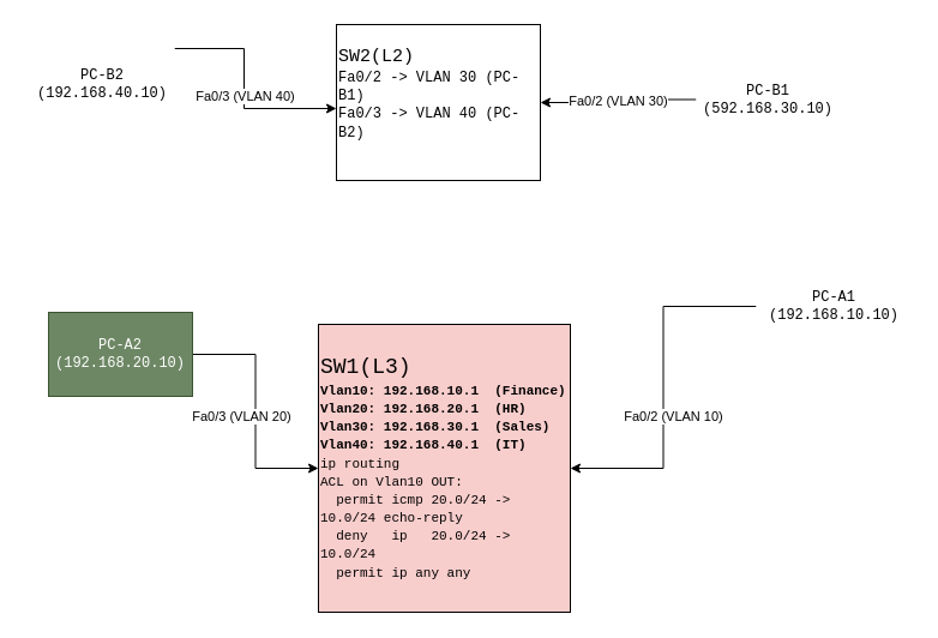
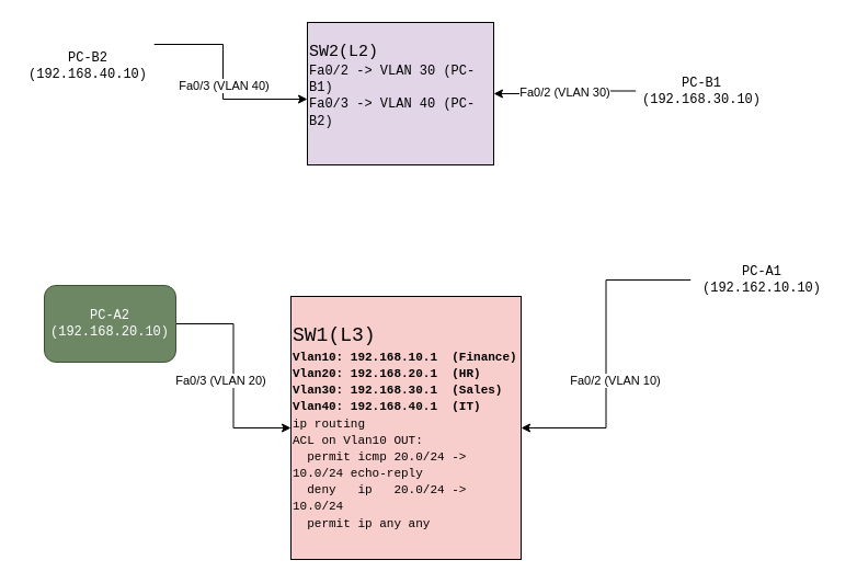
  <mxCell id="0" />
  <mxCell id="1" parent="0" />
- <mxCell id="2" value="&lt;div&gt;&lt;font style=&quot;font-size: 15px;&quot; face=&quot;Courier New&quot;&gt;SW2(L2)&lt;/font&gt;&lt;/div&gt;&lt;div&gt;&lt;font face=&quot;Courier New&quot;&gt;Fa0/2 -&amp;gt; VLAN 30 (PC-B1)&lt;/font&gt;&lt;/div&gt;&lt;div&gt;&lt;font face=&quot;Courier New&quot;&gt;Fa0/3 -&amp;gt; VLAN 40 (PC-B2)&lt;/font&gt;&lt;/div&gt;&lt;div&gt;&lt;br&gt;&lt;/div&gt;" style="rounded=0;whiteSpace=wrap;html=1;align=left;" vertex="1" parent="1"><mxGeometry x="280" y="20" width="170" height="130" as="geometry" /></mxCell>
+ <mxCell id="2" value="&lt;div&gt;&lt;font style=&quot;font-size: 15px;&quot; face=&quot;Courier New&quot;&gt;SW2(L2)&lt;/font&gt;&lt;/div&gt;&lt;div&gt;&lt;font face=&quot;Courier New&quot;&gt;Fa0/2 -&amp;gt; VLAN 30 (PC-B1)&lt;/font&gt;&lt;/div&gt;&lt;div&gt;&lt;font face=&quot;Courier New&quot;&gt;Fa0/3 -&amp;gt; VLAN 40 (PC-B2)&lt;/font&gt;&lt;/div&gt;&lt;div&gt;&lt;br&gt;&lt;/div&gt;" style="rounded=0;whiteSpace=wrap;html=1;align=left;fillColor=#e1d5e7;" vertex="1" parent="1"><mxGeometry x="280" y="20" width="170" height="130" as="geometry" /></mxCell>
  <mxCell id="3" value="&lt;div style=&quot;&quot;&gt;&lt;font style=&quot;font-size: 18px;&quot; face=&quot;Courier New&quot;&gt;SW1(L3)&lt;/font&gt;&lt;/div&gt;&lt;div&gt;&lt;font style=&quot;font-size: 11px;&quot; face=&quot;Courier New&quot;&gt;&lt;b&gt;Vlan10: 192.168.10.1&amp;nbsp; (Finance)&lt;/b&gt;&lt;/font&gt;&lt;/div&gt;&lt;div&gt;&lt;font style=&quot;font-size: 11px;&quot; face=&quot;Courier New&quot;&gt;&lt;b&gt;Vlan20: 192.168.20.1&amp;nbsp; (HR)&lt;/b&gt;&lt;/font&gt;&lt;/div&gt;&lt;div&gt;&lt;font style=&quot;font-size: 11px;&quot; face=&quot;Courier New&quot;&gt;&lt;b&gt;Vlan30: 192.168.30.1&amp;nbsp; (Sales)&lt;/b&gt;&lt;/font&gt;&lt;/div&gt;&lt;div&gt;&lt;font style=&quot;font-size: 11px;&quot; face=&quot;Courier New&quot;&gt;&lt;b&gt;Vlan40: 192.168.40.1&amp;nbsp; (IT)&lt;/b&gt;&lt;/font&gt;&lt;/div&gt;&lt;div&gt;&lt;font style=&quot;font-size: 11px;&quot; face=&quot;Courier New&quot;&gt;ip routing&lt;/font&gt;&lt;/div&gt;&lt;div&gt;&lt;font style=&quot;font-size: 11px;&quot; face=&quot;Courier New&quot;&gt;ACL on Vlan10 OUT:&lt;/font&gt;&lt;/div&gt;&lt;div&gt;&lt;font style=&quot;font-size: 11px;&quot; face=&quot;Courier New&quot;&gt;&amp;nbsp; permit icmp 20.0/24 -&amp;gt; 10.0/24 echo-reply&lt;/font&gt;&lt;/div&gt;&lt;div&gt;&lt;font style=&quot;font-size: 11px;&quot; face=&quot;Courier New&quot;&gt;&amp;nbsp; deny&amp;nbsp; &amp;nbsp;ip&amp;nbsp; &amp;nbsp;20.0/24 -&amp;gt; 10.0/24&lt;/font&gt;&lt;/div&gt;&lt;div&gt;&lt;font style=&quot;font-size: 11px;&quot; face=&quot;Courier New&quot;&gt;&amp;nbsp; permit ip any any&lt;/font&gt;&lt;/div&gt;" style="rounded=0;whiteSpace=wrap;html=1;align=left;fillColor=#f8cecc;" vertex="1" parent="1"><mxGeometry x="265" y="270" width="210" height="240" as="geometry" /></mxCell>
  <mxCell id="4" value="" style="edgeStyle=orthogonalEdgeStyle;rounded=0;orthogonalLoop=1;jettySize=auto;html=1;" edge="1" parent="1" source="6" target="2"><mxGeometry relative="1" as="geometry"><Array as="points"><mxPoint x="203" y="40" /><mxPoint x="203" y="90" /></Array></mxGeometry></mxCell>
  <mxCell id="5" value="Fa0/3 (VLAN 40)" style="edgeLabel;html=1;align=center;verticalAlign=middle;resizable=0;points=[];" vertex="1" connectable="0" parent="4"><mxGeometry x="-0.088" relative="1" as="geometry"><mxPoint y="13" as="offset" /></mxGeometry></mxCell>
- <mxCell id="6" value="&lt;font style=&quot;color: light-dark(rgb(0, 0, 0), rgb(0, 0, 0));&quot;&gt;PC-B2 (192.168.40.10)&lt;/font&gt;" style="rounded=0;whiteSpace=wrap;html=1;fillColor=light-dark(#FFFFFF,#7EA6E0);strokeColor=none;fontFamily=Courier New;" vertex="1" parent="1"><mxGeometry x="25" y="30" width="120" height="80" as="geometry" /></mxCell>
+ <mxCell id="6" value="&lt;font style=&quot;color: light-dark(rgb(0, 0, 0), rgb(0, 0, 0));&quot;&gt;PC-B2 (192.168.40.10)&lt;/font&gt;" style="rounded=0;whiteSpace=wrap;html=1;fillColor=light-dark(#FFFFFF,#7EA6E0);strokeColor=none;fontFamily=Courier New;" vertex="1" parent="1"><mxGeometry x="20" y="20" width="120" height="80" as="geometry" /></mxCell>
  <mxCell id="7" value="" style="edgeStyle=orthogonalEdgeStyle;rounded=0;orthogonalLoop=1;jettySize=auto;html=1;" edge="1" parent="1" source="9" target="3"><mxGeometry relative="1" as="geometry" /></mxCell>
  <mxCell id="8" value="Fa0/3 (VLAN 20)" style="edgeLabel;html=1;align=center;verticalAlign=middle;resizable=0;points=[];" vertex="1" connectable="0" parent="7"><mxGeometry x="0.068" relative="1" as="geometry"><mxPoint x="-12" y="-3" as="offset" /></mxGeometry></mxCell>
- <mxCell id="9" value="PC-A2 (192.168.20.10)" style="rounded=0;whiteSpace=wrap;html=1;fillColor=light-dark(#6D8764,#9AC7BF);strokeColor=#3A5431;fontColor=#ffffff;fontFamily=Courier New;" vertex="1" parent="1"><mxGeometry x="40" y="260" width="120" height="70" as="geometry" /></mxCell>
+ <mxCell id="9" value="PC-A2 (192.168.20.10)" style="whiteSpace=wrap;html=1;fillColor=light-dark(#6D8764,#9AC7BF);strokeColor=#3A5431;fontColor=#ffffff;fontFamily=Courier New;rounded=1;" vertex="1" parent="1"><mxGeometry x="40" y="260" width="120" height="70" as="geometry" /></mxCell>
  <mxCell id="10" value="Fa0/2 (VLAN 30)" style="edgeStyle=orthogonalEdgeStyle;rounded=0;orthogonalLoop=1;jettySize=auto;html=1;" edge="1" parent="1" source="11" target="2"><mxGeometry relative="1" as="geometry" /></mxCell>
- <mxCell id="11" value="&lt;font style=&quot;color: light-dark(rgb(0, 0, 0), rgb(0, 0, 0));&quot;&gt;PC-B1 (592.168.30.10)&lt;/font&gt;" style="rounded=0;whiteSpace=wrap;html=1;strokeColor=none;fillColor=light-dark(#FFFFFF,#F8CECC);fontFamily=Courier New;" vertex="1" parent="1"><mxGeometry x="580" y="45" width="120" height="75" as="geometry" /></mxCell>
+ <mxCell id="11" value="&lt;font style=&quot;color: light-dark(rgb(0, 0, 0), rgb(0, 0, 0));&quot;&gt;PC-B1 (192.168.30.10)&lt;/font&gt;" style="rounded=0;whiteSpace=wrap;html=1;strokeColor=none;fillColor=light-dark(#FFFFFF,#F8CECC);fontFamily=Courier New;" vertex="1" parent="1"><mxGeometry x="580" y="45" width="120" height="75" as="geometry" /></mxCell>
  <mxCell id="12" value="" style="edgeStyle=orthogonalEdgeStyle;rounded=0;orthogonalLoop=1;jettySize=auto;html=1;" edge="1" parent="1" source="14" target="3"><mxGeometry relative="1" as="geometry" /></mxCell>
  <mxCell id="13" value="Fa0/2 (VLAN 10)" style="edgeLabel;html=1;align=center;verticalAlign=middle;resizable=0;points=[];" vertex="1" connectable="0" parent="12"><mxGeometry x="0.265" relative="1" as="geometry"><mxPoint x="8" y="-14" as="offset" /></mxGeometry></mxCell>
- <mxCell id="14" value="&lt;font style=&quot;color: light-dark(rgb(0, 0, 0), rgb(0, 0, 0));&quot;&gt;PC-A1 (192.168.10.10)&lt;/font&gt;" style="rounded=0;whiteSpace=wrap;html=1;strokeColor=none;fillColor=light-dark(#FFFFFF,#FFCE9F);fontFamily=Courier New;" vertex="1" parent="1"><mxGeometry x="630" y="220" width="130" height="70" as="geometry" /></mxCell>
+ <mxCell id="14" value="&lt;font style=&quot;color: light-dark(rgb(0, 0, 0), rgb(0, 0, 0));&quot;&gt;PC-A1 (192.162.10.10)&lt;/font&gt;" style="rounded=0;whiteSpace=wrap;html=1;strokeColor=none;fillColor=light-dark(#FFFFFF,#FFCE9F);fontFamily=Courier New;" vertex="1" parent="1"><mxGeometry x="630" y="220" width="130" height="70" as="geometry" /></mxCell>
